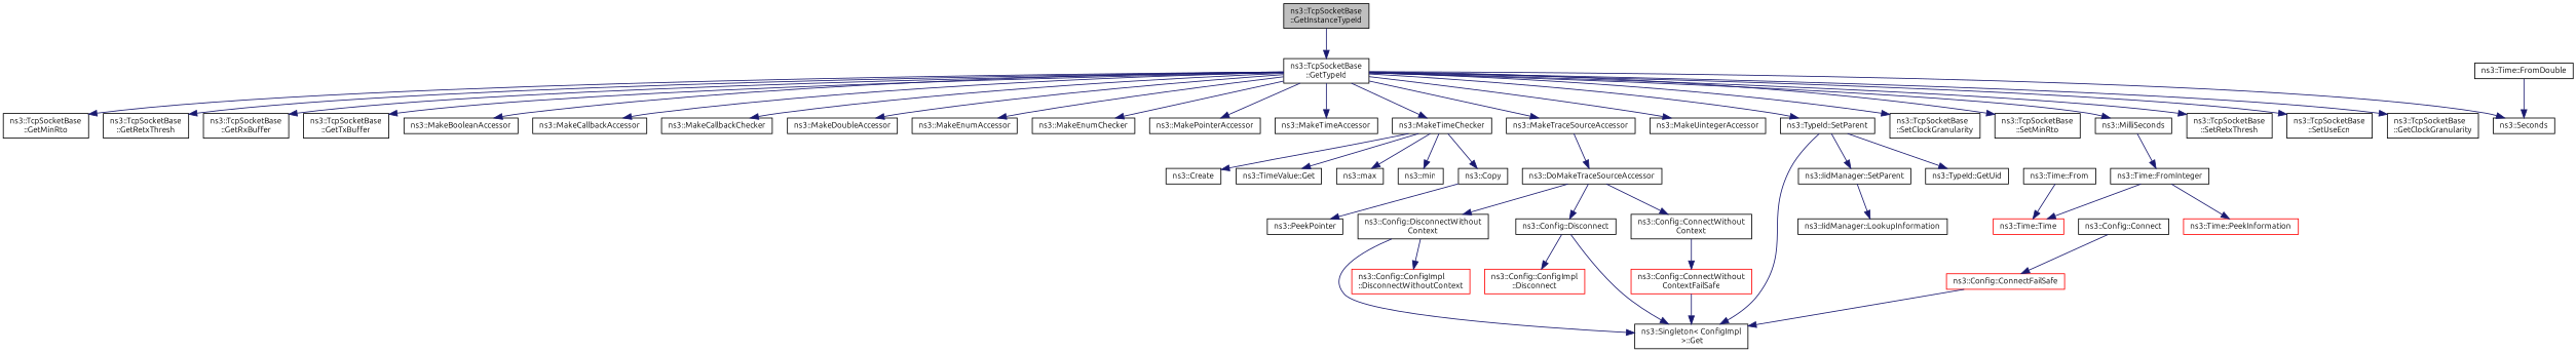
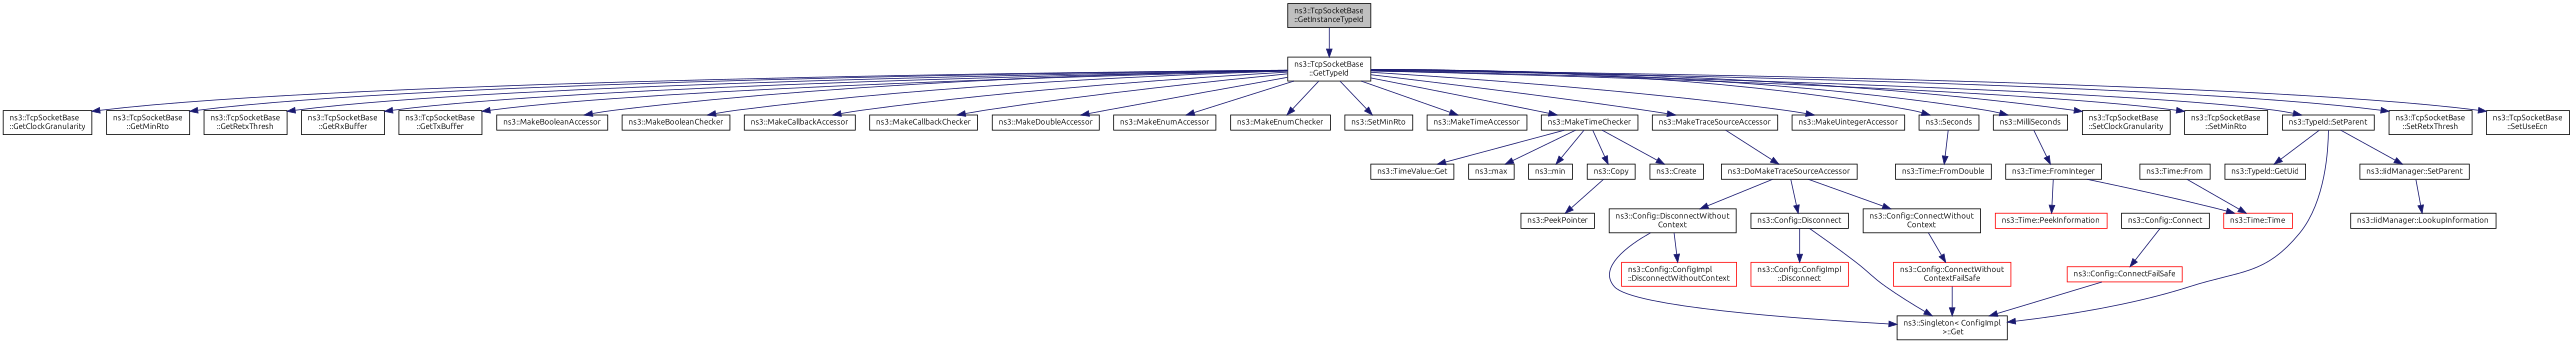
  digraph {
    fontname=Ubuntu
    rankdir=TB
    node [color=black fillcolor=white fontname=Ubuntu fontsize=10 shape=record style=filled]
    edge [color=midnightblue fontname=Ubuntu fontsize=10 labelfontname=Helvetica labelfontsize=10 style=solid]
    n1 [fillcolor=grey75 fontcolor=black height=0.2 label="ns3::TcpSocketBase\l::GetInstanceTypeId" width=0.4]
    n2 [height=0.2 label="ns3::TcpSocketBase\l::GetTypeId" width=0.4]
    n3 [height=0.2 label="ns3::TcpSocketBase\l::GetClockGranularity" width=0.4]
    n4 [height=0.2 label="ns3::TcpSocketBase\l::GetMinRto" width=0.4]
    n5 [height=0.2 label="ns3::TcpSocketBase\l::GetRetxThresh" width=0.4]
    n6 [height=0.2 label="ns3::TcpSocketBase\l::GetRxBuffer" width=0.4]
    n7 [height=0.2 label="ns3::TcpSocketBase\l::GetTxBuffer" width=0.4]
    n8 [height=0.2 label="ns3::MakeBooleanAccessor" width=0.4]
+   n9 [height=0.2 label="ns3::MakeBooleanChecker" width=0.4]
    n10 [height=0.2 label="ns3::MakeCallbackAccessor" width=0.4]
    n11 [height=0.2 label="ns3::MakeCallbackChecker" width=0.4]
    n12 [height=0.2 label="ns3::MakeDoubleAccessor" width=0.4]
    n13 [height=0.2 label="ns3::MakeEnumAccessor" width=0.4]
    n14 [height=0.2 label="ns3::MakeEnumChecker" width=0.4]
-   n15 [height=0.2 label="ns3::MakePointerAccessor" width=0.4]
+   n15 [height=0.2 label="ns3::SetMinRto" width=0.4]
    n16 [height=0.2 label="ns3::MakeTimeAccessor" width=0.4]
    n17 [height=0.2 label="ns3::MakeTimeChecker" width=0.4]
    n18 [height=0.2 label="ns3::MakeTraceSourceAccessor" width=0.4]
    n19 [height=0.2 label="ns3::MakeUintegerAccessor" width=0.4]
    n20 [height=0.2 label="ns3::MilliSeconds" width=0.4]
    n21 [height=0.2 label="ns3::Seconds" width=0.4]
    n22 [height=0.2 label="ns3::TcpSocketBase\l::SetClockGranularity" width=0.4]
    n23 [height=0.2 label="ns3::TcpSocketBase\l::SetMinRto" width=0.4]
    n24 [height=0.2 label="ns3::TypeId::SetParent" width=0.4]
    n25 [height=0.2 label="ns3::TcpSocketBase\l::SetRetxThresh" width=0.4]
    n26 [height=0.2 label="ns3::TcpSocketBase\l::SetUseEcn" width=0.4]
    n27 [height=0.2 label="ns3::Copy" width=0.4]
    n28 [height=0.2 label="ns3::Create" width=0.4]
    n29 [height=0.2 label="ns3::TimeValue::Get" width=0.4]
    n30 [height=0.2 label="ns3::max" width=0.4]
    n31 [height=0.2 label="ns3::min" width=0.4]
    n32 [height=0.2 label="ns3::DoMakeTraceSourceAccessor" width=0.4]
    n33 [height=0.2 label="ns3::Time::FromInteger" width=0.4]
    n34 [height=0.2 label="ns3::Time::FromDouble" width=0.4]
    n35 [height=0.2 label="ns3::Singleton\< ConfigImpl\l \>::Get" width=0.4]
    n36 [height=0.2 label="ns3::TypeId::GetUid" width=0.4]
    n37 [height=0.2 label="ns3::IidManager::SetParent" width=0.4]
    n38 [height=0.2 label="ns3::PeekPointer" width=0.4]
    n39 [height=0.2 label="ns3::Config::ConnectWithout\lContext" width=0.4]
    n40 [height=0.2 label="ns3::Config::Disconnect" width=0.4]
    n41 [height=0.2 label="ns3::Config::DisconnectWithout\lContext" width=0.4]
    n42 [height=0.2 label="ns3::Config::Connect" width=0.4]
    n43 [color=red height=0.2 label="ns3::Config::ConnectFailSafe" width=0.4]
    n44 [color=red height=0.2 label="ns3::Config::ConnectWithout\lContextFailSafe" width=0.4]
    n45 [color=red height=0.2 label="ns3::Config::ConfigImpl\l::Disconnect" width=0.4]
    n46 [color=red height=0.2 label="ns3::Config::ConfigImpl\l::DisconnectWithoutContext" width=0.4]
    n47 [color=red height=0.2 label="ns3::Time::Time" width=0.4]
    n48 [color=red height=0.2 label="ns3::Time::PeekInformation" width=0.4]
    n49 [height=0.2 label="ns3::Time::From" width=0.4]
    n50 [height=0.2 label="ns3::IidManager::LookupInformation" width=0.4]
    n1 -> n2
    n2 -> n3
    n2 -> n4
    n2 -> n5
    n2 -> n6
    n2 -> n7
    n2 -> n8
+   n2 -> n9
    n2 -> n10
    n2 -> n11
    n2 -> n12
    n2 -> n13
    n2 -> n14
    n2 -> n15
    n2 -> n16
    n2 -> n17
    n2 -> n18
    n2 -> n19
    n2 -> n20
    n2 -> n21
    n2 -> n22
    n2 -> n23
    n2 -> n24
    n2 -> n25
    n2 -> n26
    n17 -> n27
    n17 -> n28
    n17 -> n29
    n17 -> n30
    n17 -> n31
    n18 -> n32
    n20 -> n33
-   n34 -> n21
+   n21 -> n34
    n24 -> n35
    n24 -> n36
    n24 -> n37
    n27 -> n38
    n32 -> n39
    n32 -> n40
    n32 -> n41
    n33 -> n47
    n33 -> n48
    n37 -> n50
    n39 -> n44
    n40 -> n35
    n40 -> n45
    n41 -> n35
    n41 -> n46
    n42 -> n43
    n43 -> n35
    n44 -> n35
    n49 -> n47
  }
